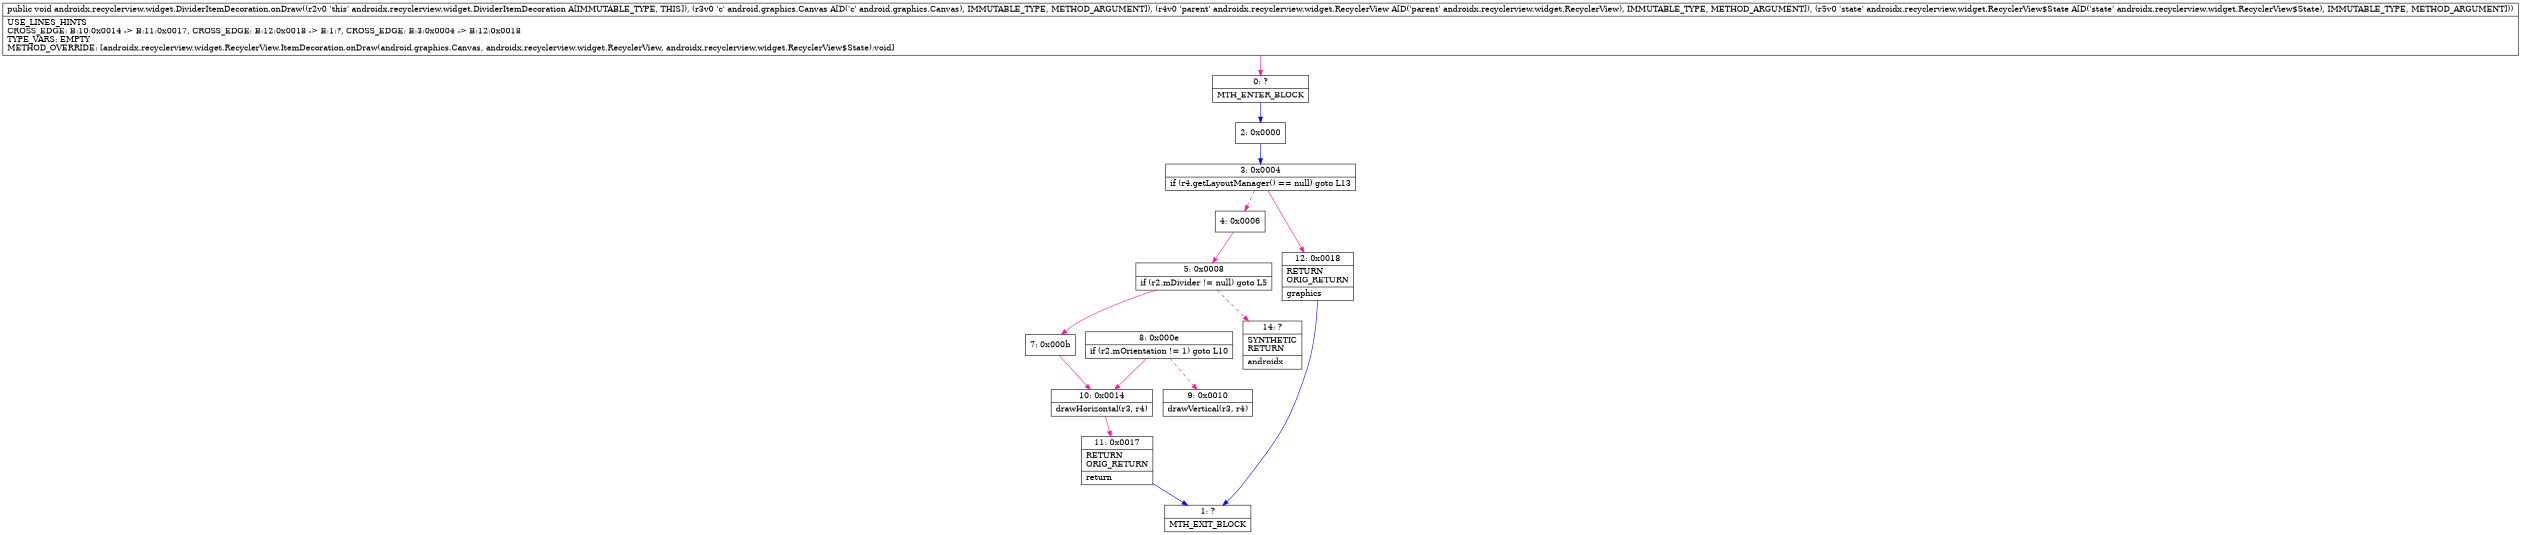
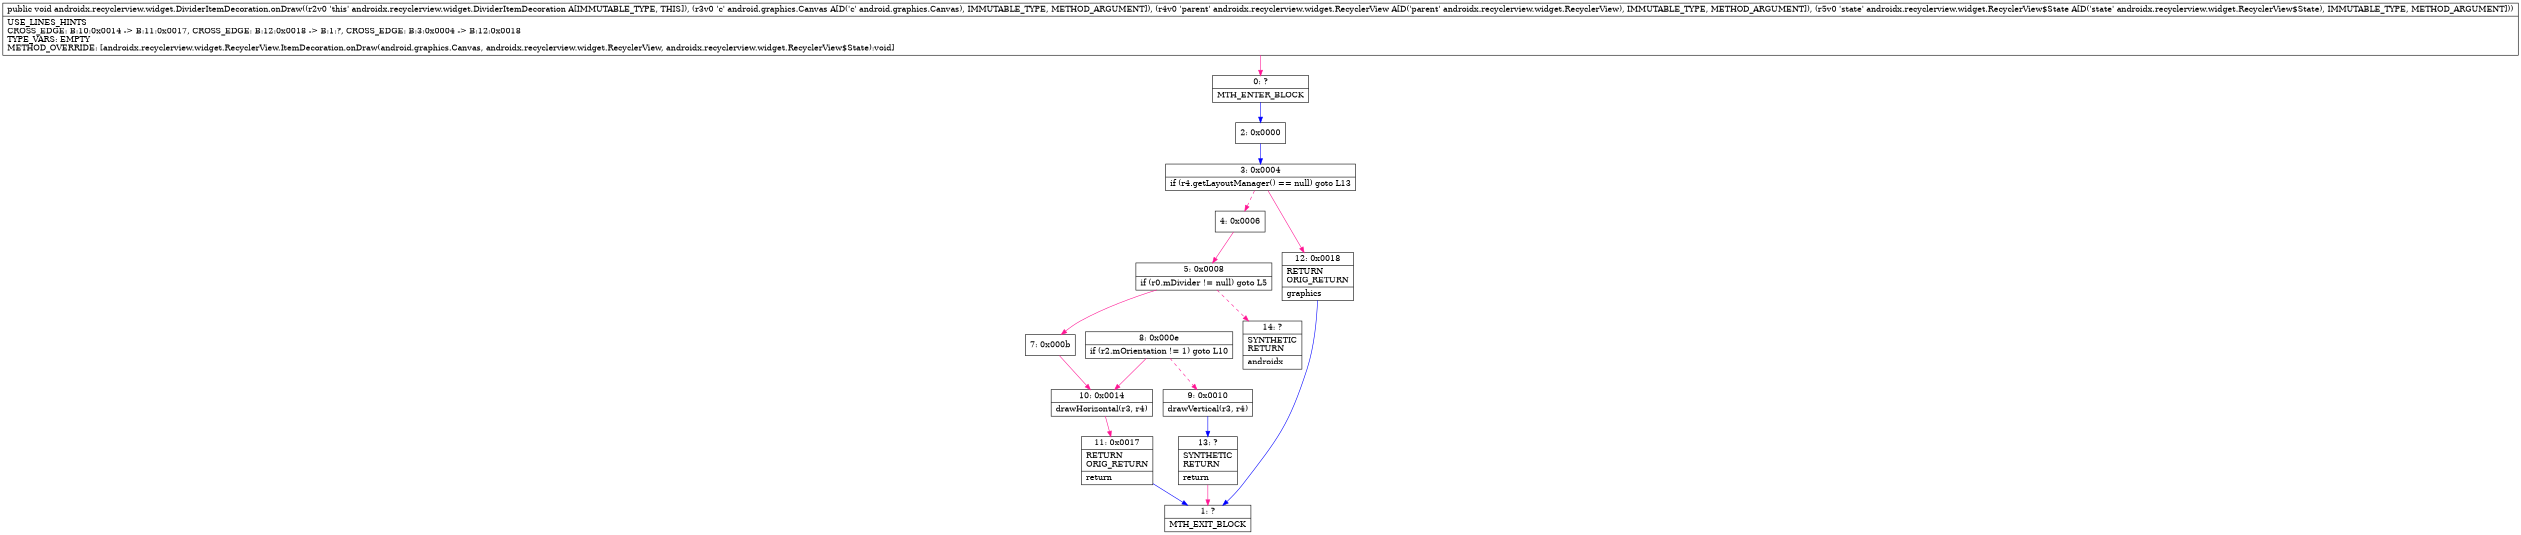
  digraph {
    node [shape=record]
    edge [color=deeppink]
    n1 [label="{0\:\ ?|MTH_ENTER_BLOCK\l}"]
    n2 [label="{2\:\ 0x0000}"]
    n3 [label="{3\:\ 0x0004|if (r4.getLayoutManager() == null) goto L13\l}"]
    n4 [label="{4\:\ 0x0006}"]
    n5 [label="{12\:\ 0x0018|RETURN\lORIG_RETURN\l|graphics\l}"]
-   n6 [label="{5\:\ 0x0008|if (r2.mDivider != null) goto L5\l}"]
+   n6 [label="{5\:\ 0x0008|if (r0.mDivider != null) goto L5\l}"]
    n7 [label="{1\:\ ?|MTH_EXIT_BLOCK\l}"]
    n8 [label="{7\:\ 0x000b}"]
    n9 [label="{14\:\ ?|SYNTHETIC\lRETURN\l|androidx\l}"]
    n10 [label="{10\:\ 0x0014|drawHorizontal(r3, r4)\l}"]
    n11 [label="{8\:\ 0x000e|if (r2.mOrientation != 1) goto L10\l}"]
    n12 [label="{9\:\ 0x0010|drawVertical(r3, r4)\l}"]
+   n13 [label="{13\:\ ?|SYNTHETIC\lRETURN\l|return\l}"]
    n14 [label="{11\:\ 0x0017|RETURN\lORIG_RETURN\l|return\l}"]
    n15 [label="{public void androidx.recyclerview.widget.DividerItemDecoration.onDraw((r2v0 'this' androidx.recyclerview.widget.DividerItemDecoration A[IMMUTABLE_TYPE, THIS]), (r3v0 'c' android.graphics.Canvas A[D('c' android.graphics.Canvas), IMMUTABLE_TYPE, METHOD_ARGUMENT]), (r4v0 'parent' androidx.recyclerview.widget.RecyclerView A[D('parent' androidx.recyclerview.widget.RecyclerView), IMMUTABLE_TYPE, METHOD_ARGUMENT]), (r5v0 'state' androidx.recyclerview.widget.RecyclerView$State A[D('state' androidx.recyclerview.widget.RecyclerView$State), IMMUTABLE_TYPE, METHOD_ARGUMENT]))  | USE_LINES_HINTS\lCROSS_EDGE: B:10:0x0014 \-\> B:11:0x0017, CROSS_EDGE: B:12:0x0018 \-\> B:1:?, CROSS_EDGE: B:3:0x0004 \-\> B:12:0x0018\lTYPE_VARS: EMPTY\lMETHOD_OVERRIDE: [androidx.recyclerview.widget.RecyclerView.ItemDecoration.onDraw(android.graphics.Canvas, androidx.recyclerview.widget.RecyclerView, androidx.recyclerview.widget.RecyclerView$State):void]\l}"]
    n1 -> n2 [color=blue]
    n2 -> n3 [color=blue]
    n3 -> n4 [style=dashed]
    n3 -> n5
    n4 -> n6
    n5 -> n7 [color=blue]
    n6 -> n8
    n6 -> n9 [style=dashed]
    n8 -> n10
    n10 -> n14
    n11 -> n10
    n11 -> n12 [style=dashed]
+   n12 -> n13 [color=blue]
+   n13 -> n7
    n14 -> n7 [color=blue]
    n15 -> n1
  }
